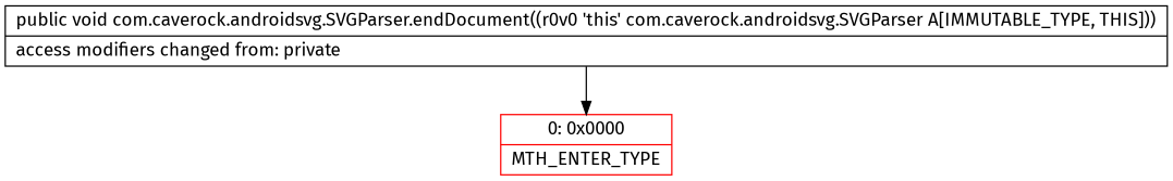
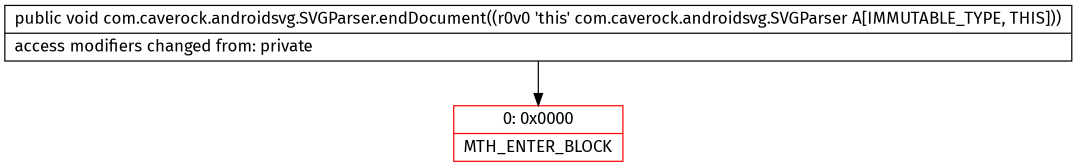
  digraph {
    fontname="Fira Sans"
    node [shape=record fontname="Fira Sans"]
-   n1 [color=red label="{0\:\ 0x0000|MTH_ENTER_TYPE\l}"]
+   n1 [color=red label="{0\:\ 0x0000|MTH_ENTER_BLOCK\l}"]
    n2 [label="{public void com.caverock.androidsvg.SVGParser.endDocument((r0v0 'this' com.caverock.androidsvg.SVGParser A[IMMUTABLE_TYPE, THIS]))  | access modifiers changed from: private\l}"]
    subgraph cluster_1 {
      label="R(0)"
    }
    n2 -> n1 [fontname="Fira Sans"]
  }
